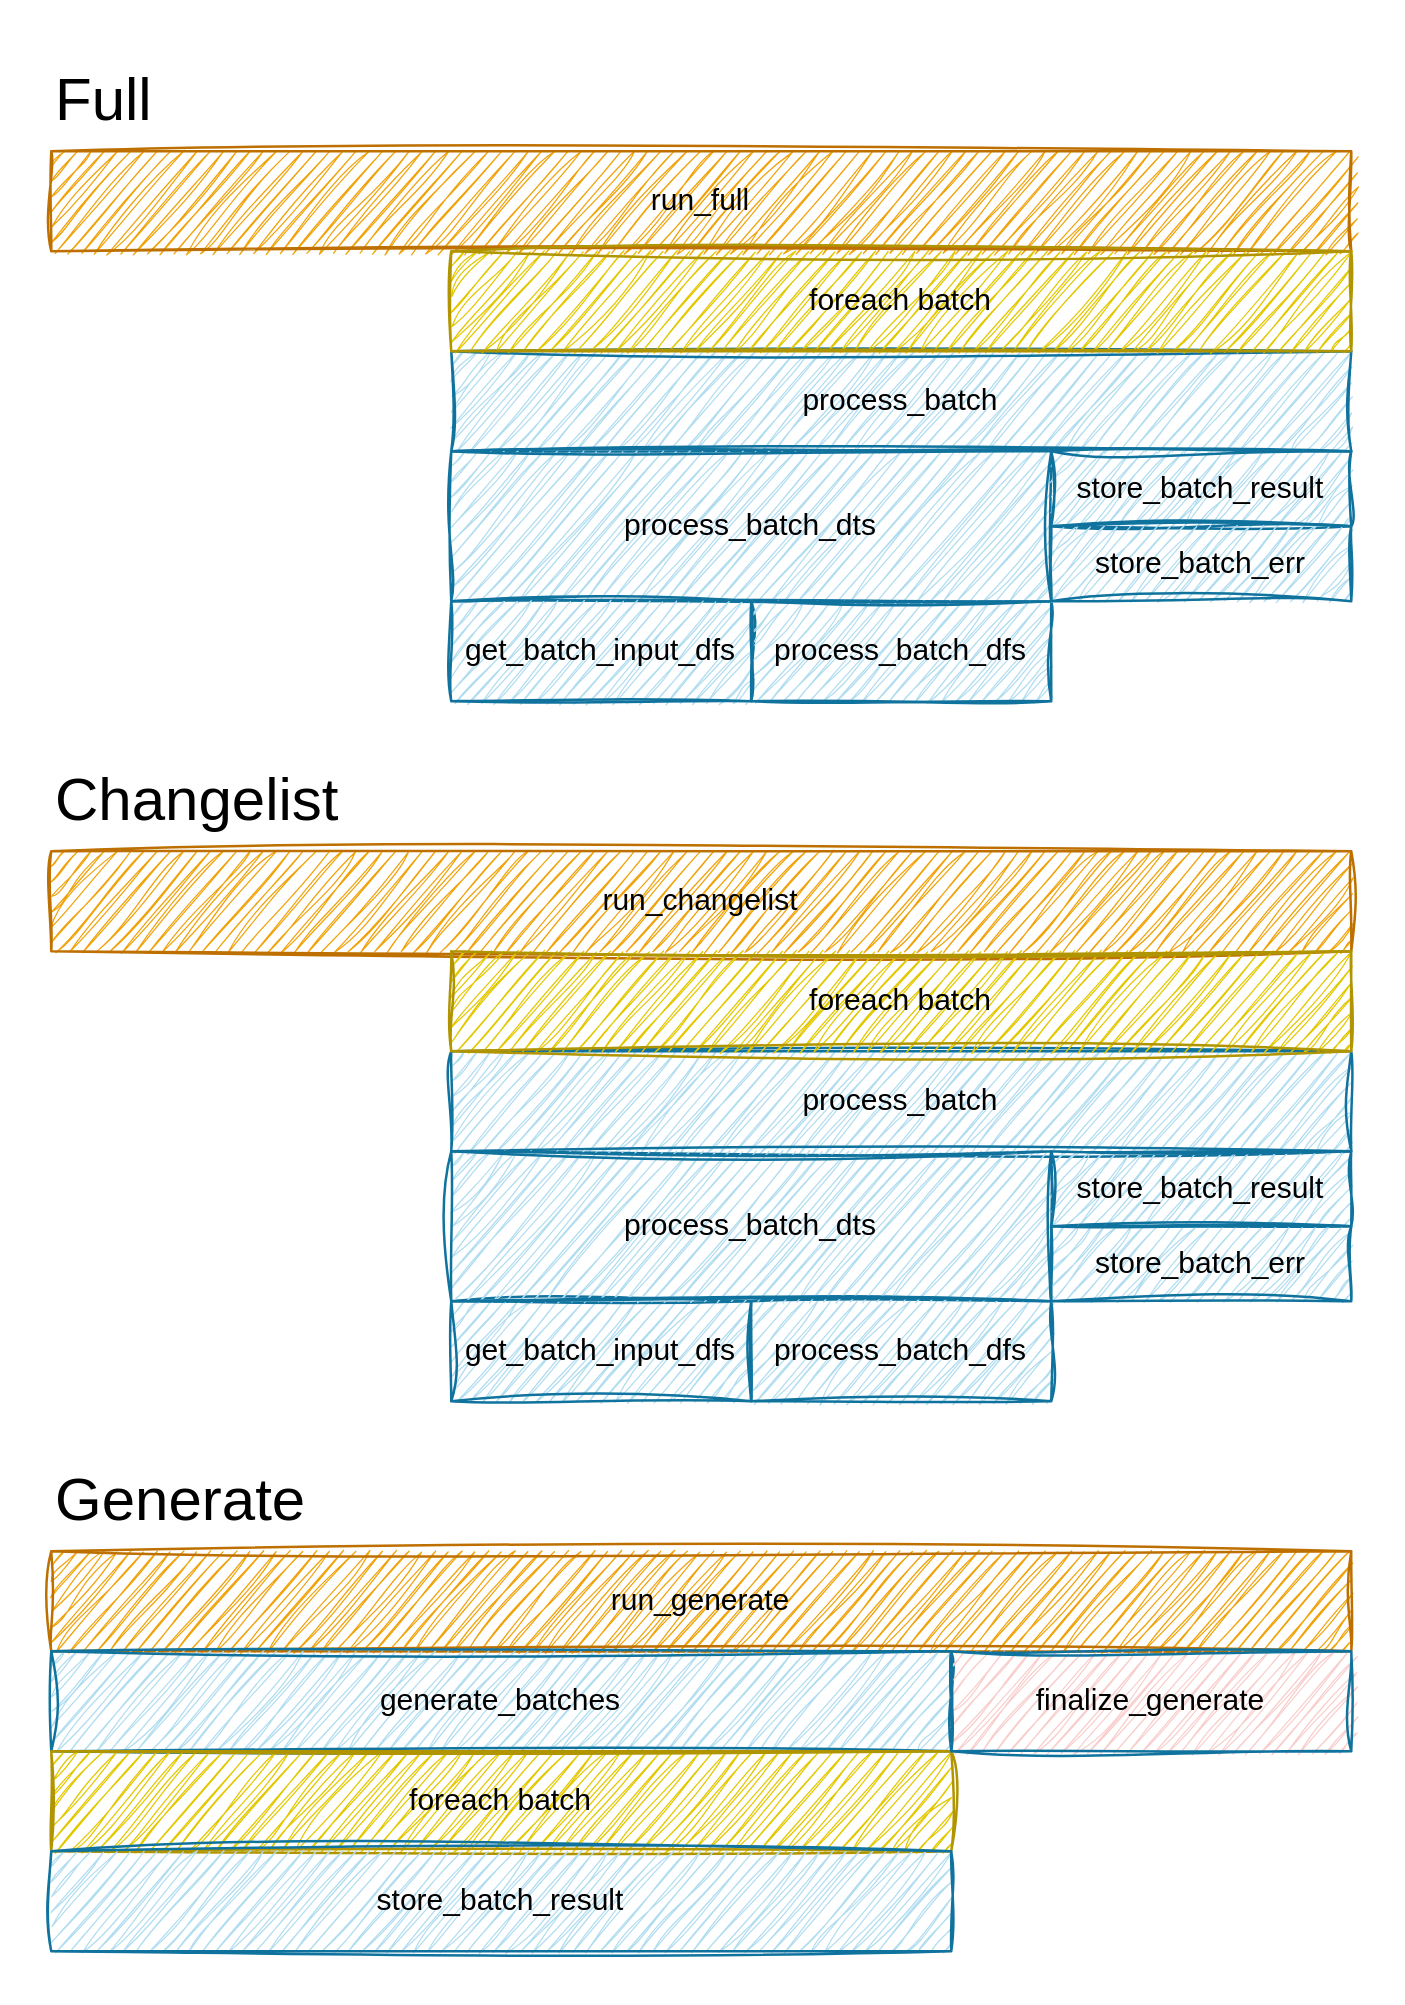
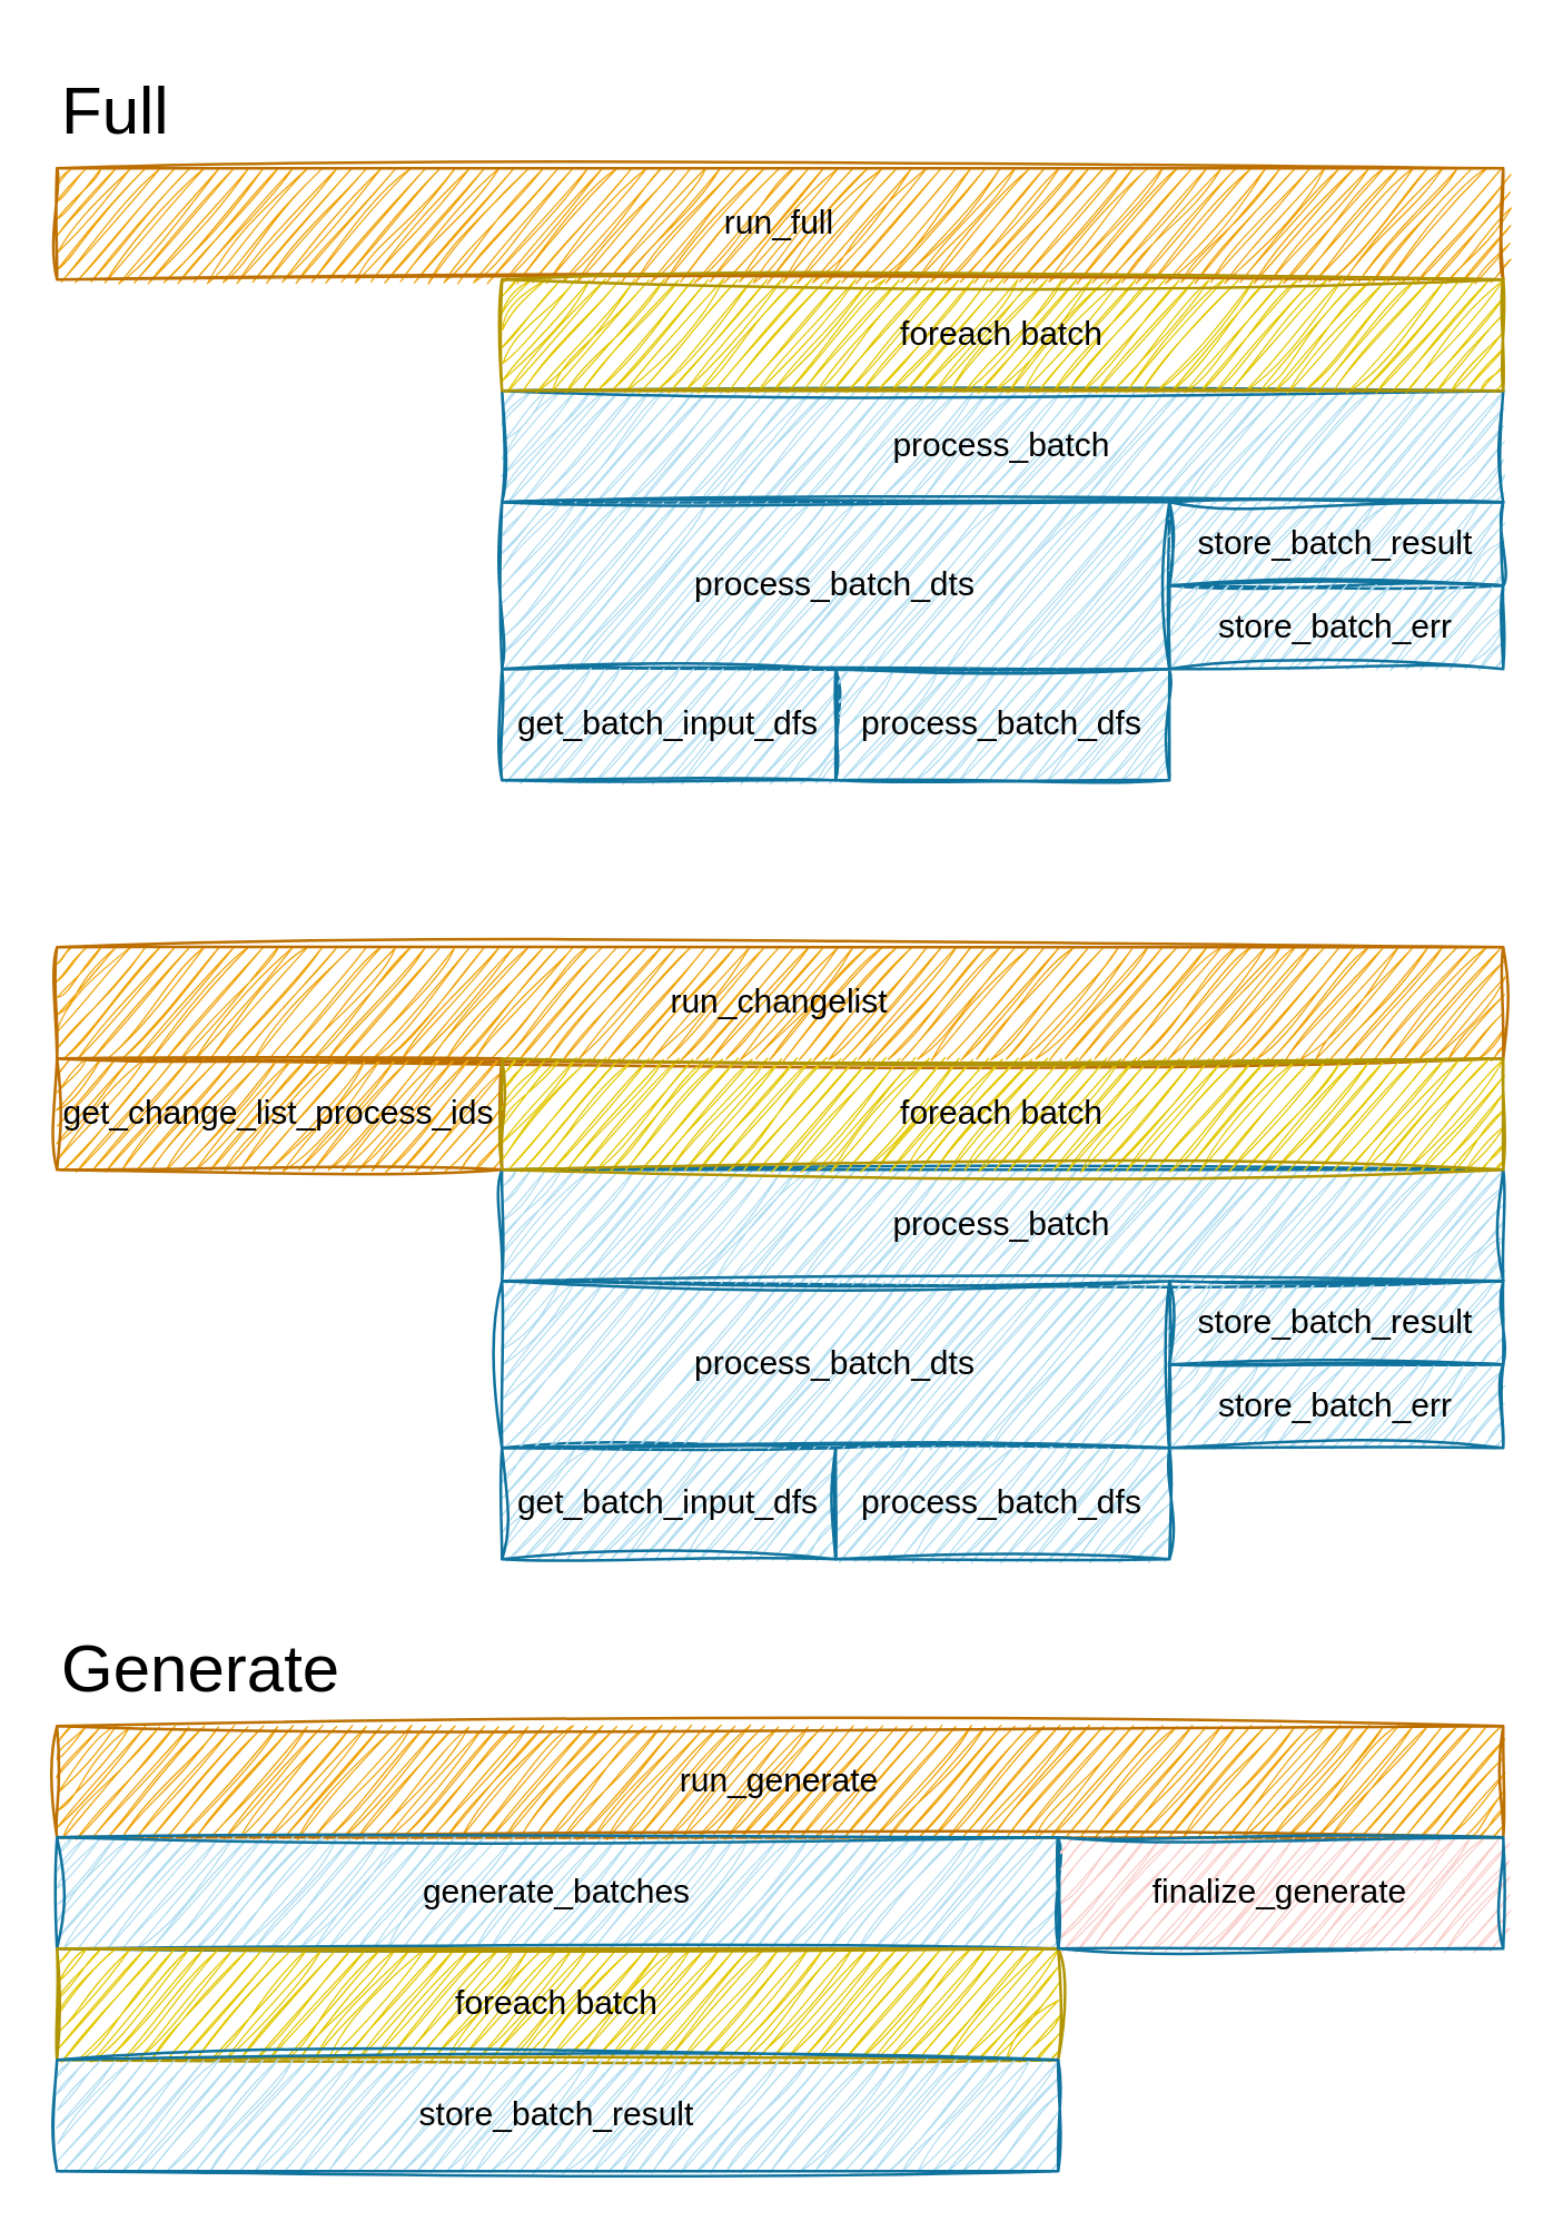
  <mxCell id="0" />
  <mxCell id="1" parent="0" />
  <mxCell id="2" value="run_full" style="rounded=0;whiteSpace=wrap;html=1;fillColor=#f0a30a;strokeColor=#BD7000;strokeWidth=1;perimeterSpacing=0;glass=0;sketch=1;curveFitting=1;jiggle=2;shadow=0;fontColor=#000000;" parent="1" vertex="1"><mxGeometry x="20" y="60" width="520" height="40" as="geometry" /></mxCell>
  <mxCell id="3" value="process_batch" style="rounded=0;whiteSpace=wrap;html=1;fillColor=#b1ddf0;strokeColor=#10739e;strokeWidth=1;perimeterSpacing=0;glass=0;sketch=1;curveFitting=1;jiggle=2;shadow=0;" parent="1" vertex="1"><mxGeometry x="180" y="140" width="360" height="40" as="geometry" /></mxCell>
  <mxCell id="4" value="foreach batch" style="rounded=0;whiteSpace=wrap;html=1;strokeWidth=1;perimeterSpacing=0;glass=0;sketch=1;curveFitting=1;jiggle=2;shadow=0;fillColor=#e3c800;strokeColor=#B09500;fontColor=#000000;" parent="1" vertex="1"><mxGeometry x="180" y="100" width="360" height="40" as="geometry" /></mxCell>
  <mxCell id="5" value="process_batch_dts" style="rounded=0;whiteSpace=wrap;html=1;fillColor=#b1ddf0;strokeColor=#10739e;strokeWidth=1;perimeterSpacing=0;glass=0;sketch=1;curveFitting=1;jiggle=2;shadow=0;" parent="1" vertex="1"><mxGeometry x="180" y="180" width="240" height="60" as="geometry" /></mxCell>
  <mxCell id="6" value="store_batch_result" style="rounded=0;whiteSpace=wrap;html=1;fillColor=#b1ddf0;strokeColor=#10739e;strokeWidth=1;perimeterSpacing=0;glass=0;sketch=1;curveFitting=1;jiggle=2;shadow=0;" parent="1" vertex="1"><mxGeometry x="420" y="180" width="120" height="30" as="geometry" /></mxCell>
  <mxCell id="7" value="get_batch_input_dfs" style="rounded=0;whiteSpace=wrap;html=1;fillColor=#b1ddf0;strokeColor=#10739e;strokeWidth=1;perimeterSpacing=0;glass=0;sketch=1;curveFitting=1;jiggle=2;shadow=0;" parent="1" vertex="1"><mxGeometry x="180" y="240" width="120" height="40" as="geometry" /></mxCell>
  <mxCell id="8" value="process_batch_dfs" style="rounded=0;whiteSpace=wrap;html=1;fillColor=#b1ddf0;strokeColor=#10739e;strokeWidth=1;perimeterSpacing=0;glass=0;sketch=1;curveFitting=1;jiggle=2;shadow=0;" parent="1" vertex="1"><mxGeometry x="300" y="240" width="120" height="40" as="geometry" /></mxCell>
  <mxCell id="9" value="run_changelist" style="rounded=0;whiteSpace=wrap;html=1;fillColor=#f0a30a;strokeColor=#BD7000;strokeWidth=1;perimeterSpacing=0;glass=0;sketch=1;curveFitting=1;jiggle=2;shadow=0;fontColor=#000000;" parent="1" vertex="1"><mxGeometry x="20" y="340" width="520" height="40" as="geometry" /></mxCell>
+ <mxCell id="10" value="get_change_list_process_ids" style="rounded=0;whiteSpace=wrap;html=1;fillColor=#f0a30a;strokeColor=#BD7000;strokeWidth=1;perimeterSpacing=0;glass=0;sketch=1;curveFitting=1;jiggle=2;shadow=0;fontColor=#000000;" parent="1" vertex="1"><mxGeometry x="20" y="380" width="160" height="40" as="geometry" /></mxCell>
  <mxCell id="11" value="process_batch" style="rounded=0;whiteSpace=wrap;html=1;fillColor=#b1ddf0;strokeColor=#10739e;strokeWidth=1;perimeterSpacing=0;glass=0;sketch=1;curveFitting=1;jiggle=2;shadow=0;" parent="1" vertex="1"><mxGeometry x="180" y="420" width="360" height="40" as="geometry" /></mxCell>
  <mxCell id="12" value="foreach batch" style="rounded=0;whiteSpace=wrap;html=1;fillColor=#e3c800;strokeColor=#B09500;fontColor=#000000;strokeWidth=1;perimeterSpacing=0;glass=0;sketch=1;curveFitting=1;jiggle=2;shadow=0;" parent="1" vertex="1"><mxGeometry x="180" y="380" width="360" height="40" as="geometry" /></mxCell>
  <mxCell id="13" value="get_batch_input_dfs" style="rounded=0;whiteSpace=wrap;html=1;fillColor=#b1ddf0;strokeColor=#10739e;strokeWidth=1;perimeterSpacing=0;glass=0;sketch=1;curveFitting=1;jiggle=2;shadow=0;" parent="1" vertex="1"><mxGeometry x="180" y="520" width="120" height="40" as="geometry" /></mxCell>
  <mxCell id="14" value="process_batch_dfs" style="rounded=0;whiteSpace=wrap;html=1;fillColor=#b1ddf0;strokeColor=#10739e;strokeWidth=1;perimeterSpacing=0;glass=0;sketch=1;curveFitting=1;jiggle=2;shadow=0;" parent="1" vertex="1"><mxGeometry x="300" y="520" width="120" height="40" as="geometry" /></mxCell>
  <mxCell id="15" value="run_generate" style="rounded=0;whiteSpace=wrap;html=1;fillColor=#f0a30a;strokeColor=#BD7000;strokeWidth=1;perimeterSpacing=0;glass=0;sketch=1;curveFitting=1;jiggle=2;shadow=0;fontColor=#000000;" parent="1" vertex="1"><mxGeometry x="20" y="620" width="520" height="40" as="geometry" /></mxCell>
  <mxCell id="16" value="generate_batches" style="rounded=0;whiteSpace=wrap;html=1;fillColor=#b1ddf0;strokeColor=#10739e;strokeWidth=1;perimeterSpacing=0;glass=0;sketch=1;curveFitting=1;jiggle=2;shadow=0;" parent="1" vertex="1"><mxGeometry x="20" y="660" width="360" height="40" as="geometry" /></mxCell>
  <mxCell id="17" value="foreach batch" style="rounded=0;whiteSpace=wrap;html=1;fillColor=#e3c800;strokeColor=#B09500;fontColor=#000000;strokeWidth=1;perimeterSpacing=0;glass=0;sketch=1;curveFitting=1;jiggle=2;shadow=0;" parent="1" vertex="1"><mxGeometry x="20" y="700" width="360" height="40" as="geometry" /></mxCell>
  <mxCell id="18" value="store_batch_result" style="rounded=0;whiteSpace=wrap;html=1;fillColor=#b1ddf0;strokeColor=#10739e;strokeWidth=1;perimeterSpacing=0;glass=0;sketch=1;curveFitting=1;jiggle=2;shadow=0;" parent="1" vertex="1"><mxGeometry x="20" y="740" width="360" height="40" as="geometry" /></mxCell>
  <mxCell id="19" value="finalize_generate" style="rounded=0;whiteSpace=wrap;html=1;fillColor=#f8cecc;strokeColor=#10739e;strokeWidth=1;perimeterSpacing=0;glass=0;sketch=1;curveFitting=1;jiggle=2;shadow=0;" parent="1" vertex="1"><mxGeometry x="380" y="660" width="160" height="40" as="geometry" /></mxCell>
  <mxCell id="20" value="Full" style="text;html=1;strokeColor=none;fillColor=none;align=left;verticalAlign=middle;whiteSpace=wrap;rounded=0;fontSize=24;" parent="1" vertex="1"><mxGeometry x="20" width="280" height="40" as="geometry" y="20" /></mxCell>
- <mxCell id="21" value="Changelist" style="text;html=1;strokeColor=none;fillColor=none;align=left;verticalAlign=middle;whiteSpace=wrap;rounded=0;fontSize=24;" parent="1" vertex="1"><mxGeometry x="20" y="300" width="280" height="40" as="geometry" /></mxCell>
  <mxCell id="22" value="Generate" style="text;html=1;strokeColor=none;fillColor=none;align=left;verticalAlign=middle;whiteSpace=wrap;rounded=0;fontSize=24;" parent="1" vertex="1"><mxGeometry x="20" y="580" width="280" height="40" as="geometry" /></mxCell>
  <mxCell id="23" value="store_batch_err" style="rounded=0;whiteSpace=wrap;html=1;fillColor=#b1ddf0;strokeColor=#10739e;strokeWidth=1;perimeterSpacing=0;glass=0;sketch=1;curveFitting=1;jiggle=2;shadow=0;" vertex="1" parent="1"><mxGeometry x="420" y="210" width="120" height="30" as="geometry" /></mxCell>
  <mxCell id="24" value="process_batch_dts" style="rounded=0;whiteSpace=wrap;html=1;fillColor=#b1ddf0;strokeColor=#10739e;strokeWidth=1;perimeterSpacing=0;glass=0;sketch=1;curveFitting=1;jiggle=2;shadow=0;" vertex="1" parent="1"><mxGeometry x="180" y="460" width="240" height="60" as="geometry" /></mxCell>
  <mxCell id="25" value="store_batch_result" style="rounded=0;whiteSpace=wrap;html=1;fillColor=#b1ddf0;strokeColor=#10739e;strokeWidth=1;perimeterSpacing=0;glass=0;sketch=1;curveFitting=1;jiggle=2;shadow=0;" vertex="1" parent="1"><mxGeometry x="420" y="460" width="120" height="30" as="geometry" /></mxCell>
  <mxCell id="26" value="store_batch_err" style="rounded=0;whiteSpace=wrap;html=1;fillColor=#b1ddf0;strokeColor=#10739e;strokeWidth=1;perimeterSpacing=0;glass=0;sketch=1;curveFitting=1;jiggle=2;shadow=0;" vertex="1" parent="1"><mxGeometry x="420" y="490" width="120" height="30" as="geometry" /></mxCell>
